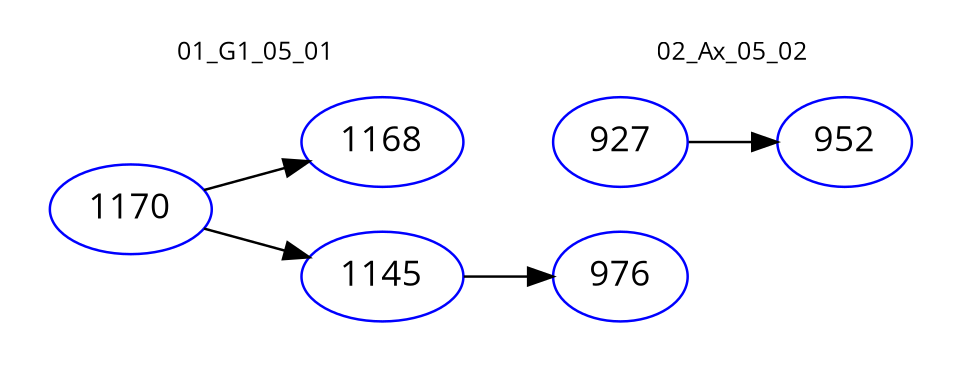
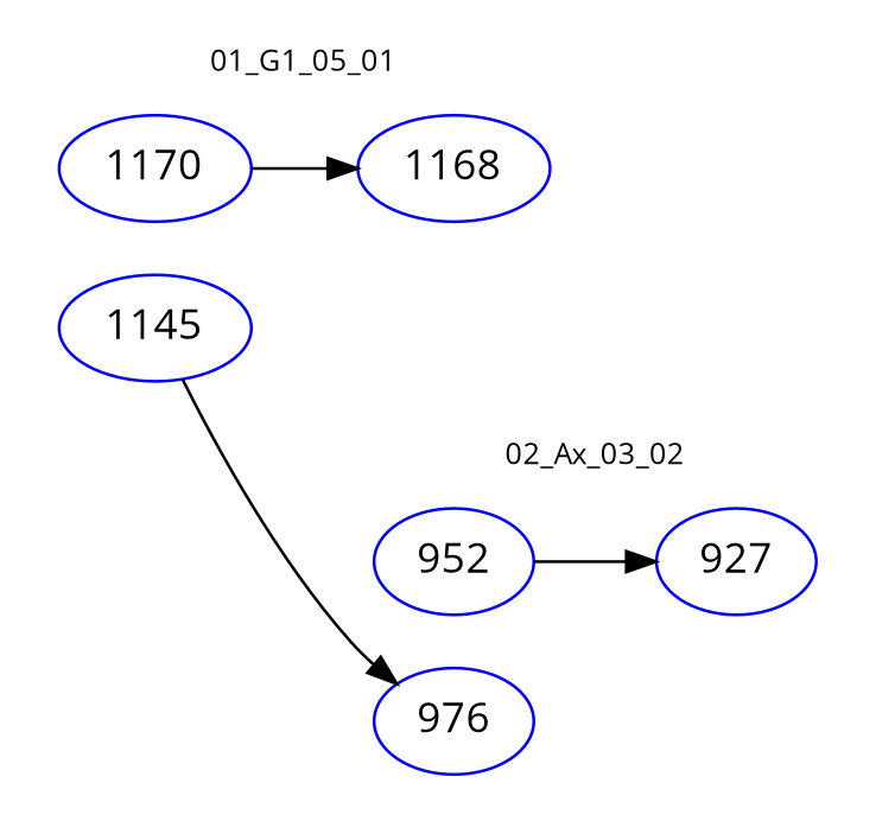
  digraph {
    fontname="Open Sans"
    rankdir=LR
    node [color=blue fontname="Open Sans"]
    edge [color=black fontname="Open Sans"]
    n1 [label=952]
    n2 [label=927]
    n3 [label=976]
    n4 [label=1170]
    n5 [label=1145]
    n6 [label=1168]
    subgraph cluster_1 {
      color=white
      fontsize=10
-     label="02_Ax_05_02"
+     label="02_Ax_03_02"
      n1
      n2
      n3
    }
    subgraph cluster_2 {
      color=white
      fontsize=10
      label="01_G1_05_01"
      n4
      n5
      n6
    }
-   n2 -> n1
-   n4 -> n5
+   n1 -> n2
    n4 -> n6
    n5 -> n3
  }
